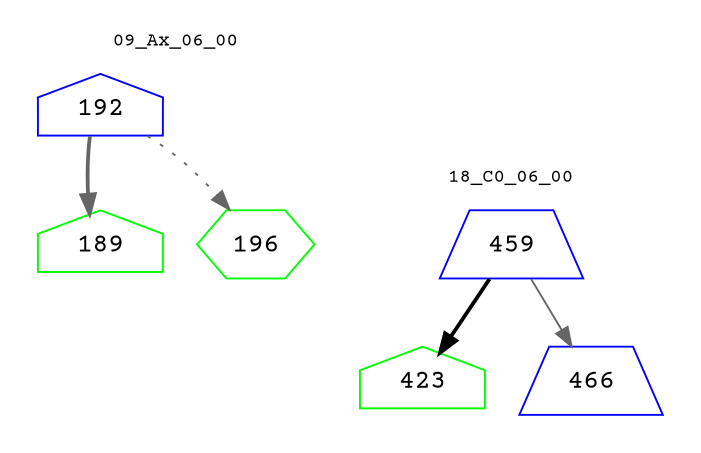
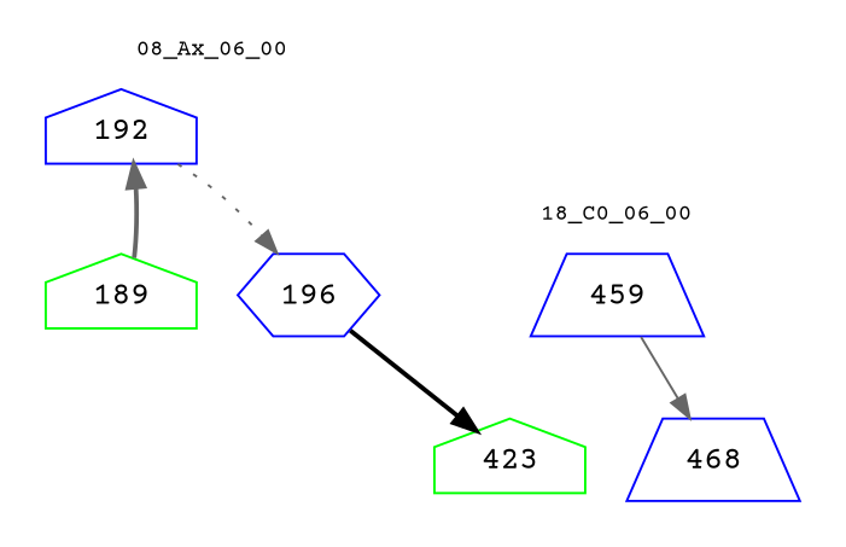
  digraph {
    fontname="Courier Prime"
    node [color=blue fontname="Courier Prime" shape=house]
    edge [color=gray40 fontname="Courier Prime" style=bold]
    n1 [label=192]
    n2 [color=green label=189]
-   n3 [color=green label=196 shape=hexagon]
+   n3 [label=196 shape=hexagon]
    n4 [label=459 shape=trapezium]
    n5 [color=green label=423]
-   n6 [label=466 shape=trapezium]
+   n6 [label=468 shape=trapezium]
    subgraph cluster_1 {
      color=white
      fontsize=10
-     label="09_Ax_06_00"
+     label="08_Ax_06_00"
      n1
      n2
      n3
    }
    subgraph cluster_2 {
      color=white
      fontsize=10
      label="18_C0_06_00"
      n4
      n5
      n6
    }
-   n1 -> n2
+   n2 -> n1
    n1 -> n3 [style=dotted]
-   n4 -> n5 [color=black]
+   n3 -> n5 [color=black]
    n4 -> n6 [style=solid]
  }
